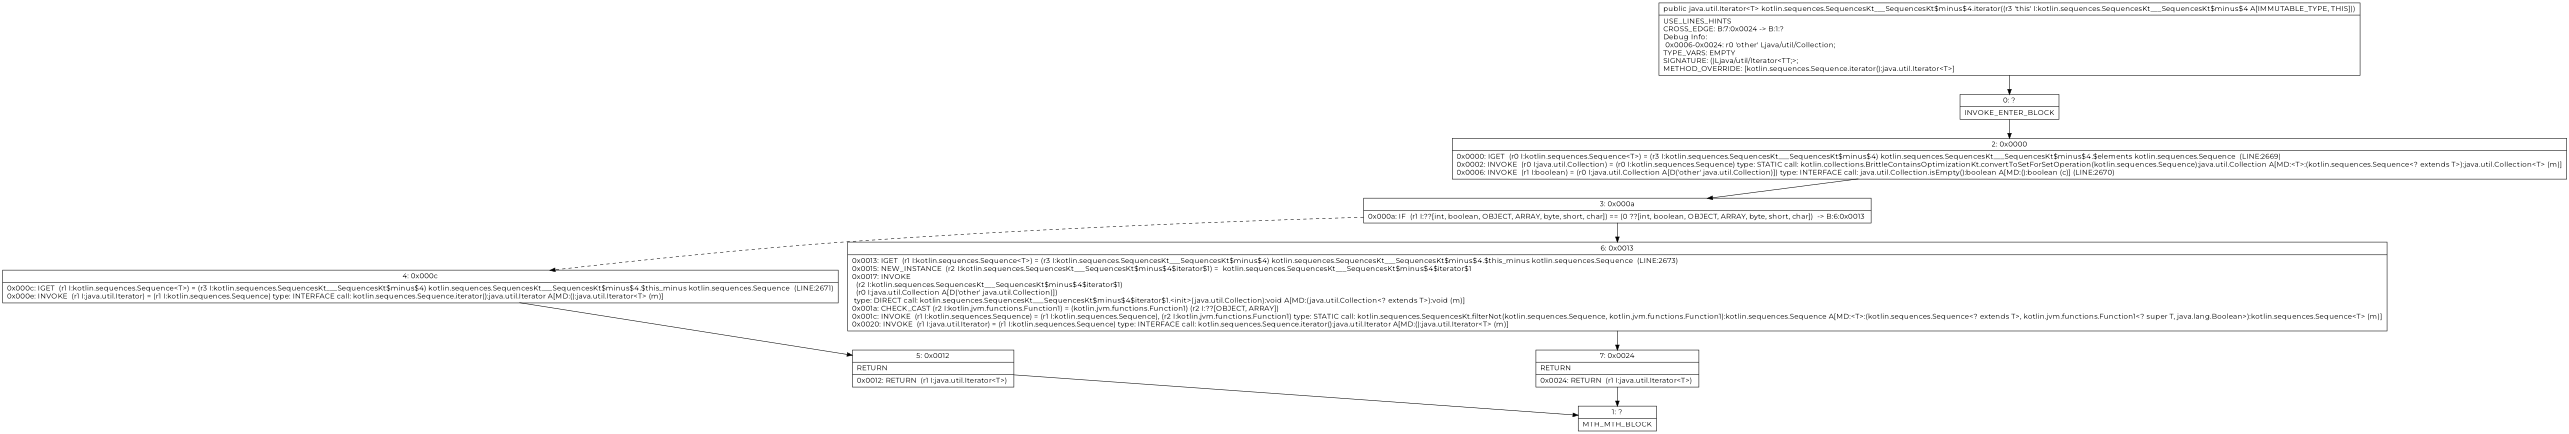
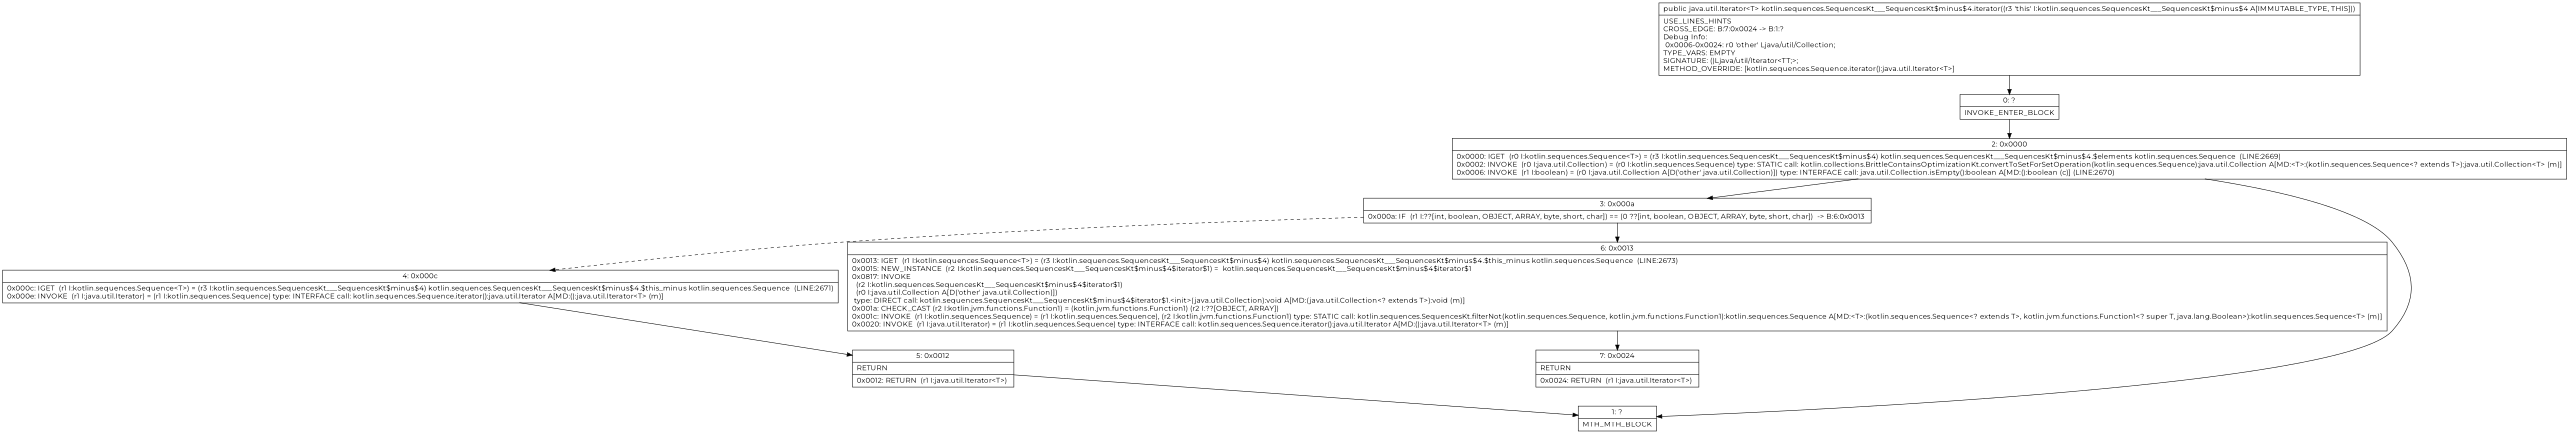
  digraph {
    fontname=Montserrat
    node [fontname=Montserrat shape=record]
    edge [fontname=Montserrat]
    n1 [label="{0\:\ ?|INVOKE_ENTER_BLOCK\l}"]
    n2 [label="{2\:\ 0x0000|0x0000: IGET  (r0 I:kotlin.sequences.Sequence\<T\>) = (r3 I:kotlin.sequences.SequencesKt___SequencesKt$minus$4) kotlin.sequences.SequencesKt___SequencesKt$minus$4.$elements kotlin.sequences.Sequence  (LINE:2669)\l0x0002: INVOKE  (r0 I:java.util.Collection) = (r0 I:kotlin.sequences.Sequence) type: STATIC call: kotlin.collections.BrittleContainsOptimizationKt.convertToSetForSetOperation(kotlin.sequences.Sequence):java.util.Collection A[MD:\<T\>:(kotlin.sequences.Sequence\<? extends T\>):java.util.Collection\<T\> (m)]\l0x0006: INVOKE  (r1 I:boolean) = (r0 I:java.util.Collection A[D('other' java.util.Collection)]) type: INTERFACE call: java.util.Collection.isEmpty():boolean A[MD:():boolean (c)] (LINE:2670)\l}"]
    n3 [label="{3\:\ 0x000a|0x000a: IF  (r1 I:??[int, boolean, OBJECT, ARRAY, byte, short, char]) == (0 ??[int, boolean, OBJECT, ARRAY, byte, short, char])  \-\> B:6:0x0013 \l}"]
    n4 [label="{4\:\ 0x000c|0x000c: IGET  (r1 I:kotlin.sequences.Sequence\<T\>) = (r3 I:kotlin.sequences.SequencesKt___SequencesKt$minus$4) kotlin.sequences.SequencesKt___SequencesKt$minus$4.$this_minus kotlin.sequences.Sequence  (LINE:2671)\l0x000e: INVOKE  (r1 I:java.util.Iterator) = (r1 I:kotlin.sequences.Sequence) type: INTERFACE call: kotlin.sequences.Sequence.iterator():java.util.Iterator A[MD:():java.util.Iterator\<T\> (m)]\l}"]
-   n5 [label="{6\:\ 0x0013|0x0013: IGET  (r1 I:kotlin.sequences.Sequence\<T\>) = (r3 I:kotlin.sequences.SequencesKt___SequencesKt$minus$4) kotlin.sequences.SequencesKt___SequencesKt$minus$4.$this_minus kotlin.sequences.Sequence  (LINE:2673)\l0x0015: NEW_INSTANCE  (r2 I:kotlin.sequences.SequencesKt___SequencesKt$minus$4$iterator$1) =  kotlin.sequences.SequencesKt___SequencesKt$minus$4$iterator$1 \l0x0017: INVOKE  \l  (r2 I:kotlin.sequences.SequencesKt___SequencesKt$minus$4$iterator$1)\l  (r0 I:java.util.Collection A[D('other' java.util.Collection)])\l type: DIRECT call: kotlin.sequences.SequencesKt___SequencesKt$minus$4$iterator$1.\<init\>(java.util.Collection):void A[MD:(java.util.Collection\<? extends T\>):void (m)]\l0x001a: CHECK_CAST (r2 I:kotlin.jvm.functions.Function1) = (kotlin.jvm.functions.Function1) (r2 I:??[OBJECT, ARRAY]) \l0x001c: INVOKE  (r1 I:kotlin.sequences.Sequence) = (r1 I:kotlin.sequences.Sequence), (r2 I:kotlin.jvm.functions.Function1) type: STATIC call: kotlin.sequences.SequencesKt.filterNot(kotlin.sequences.Sequence, kotlin.jvm.functions.Function1):kotlin.sequences.Sequence A[MD:\<T\>:(kotlin.sequences.Sequence\<? extends T\>, kotlin.jvm.functions.Function1\<? super T, java.lang.Boolean\>):kotlin.sequences.Sequence\<T\> (m)]\l0x0020: INVOKE  (r1 I:java.util.Iterator) = (r1 I:kotlin.sequences.Sequence) type: INTERFACE call: kotlin.sequences.Sequence.iterator():java.util.Iterator A[MD:():java.util.Iterator\<T\> (m)]\l}"]
+   n5 [label="{6\:\ 0x0013|0x0013: IGET  (r1 I:kotlin.sequences.Sequence\<T\>) = (r3 I:kotlin.sequences.SequencesKt___SequencesKt$minus$4) kotlin.sequences.SequencesKt___SequencesKt$minus$4.$this_minus kotlin.sequences.Sequence  (LINE:2673)\l0x0015: NEW_INSTANCE  (r2 I:kotlin.sequences.SequencesKt___SequencesKt$minus$4$iterator$1) =  kotlin.sequences.SequencesKt___SequencesKt$minus$4$iterator$1 \l0x0817: INVOKE  \l  (r2 I:kotlin.sequences.SequencesKt___SequencesKt$minus$4$iterator$1)\l  (r0 I:java.util.Collection A[D('other' java.util.Collection)])\l type: DIRECT call: kotlin.sequences.SequencesKt___SequencesKt$minus$4$iterator$1.\<init\>(java.util.Collection):void A[MD:(java.util.Collection\<? extends T\>):void (m)]\l0x001a: CHECK_CAST (r2 I:kotlin.jvm.functions.Function1) = (kotlin.jvm.functions.Function1) (r2 I:??[OBJECT, ARRAY]) \l0x001c: INVOKE  (r1 I:kotlin.sequences.Sequence) = (r1 I:kotlin.sequences.Sequence), (r2 I:kotlin.jvm.functions.Function1) type: STATIC call: kotlin.sequences.SequencesKt.filterNot(kotlin.sequences.Sequence, kotlin.jvm.functions.Function1):kotlin.sequences.Sequence A[MD:\<T\>:(kotlin.sequences.Sequence\<? extends T\>, kotlin.jvm.functions.Function1\<? super T, java.lang.Boolean\>):kotlin.sequences.Sequence\<T\> (m)]\l0x0020: INVOKE  (r1 I:java.util.Iterator) = (r1 I:kotlin.sequences.Sequence) type: INTERFACE call: kotlin.sequences.Sequence.iterator():java.util.Iterator A[MD:():java.util.Iterator\<T\> (m)]\l}"]
    n6 [label="{5\:\ 0x0012|RETURN\l|0x0012: RETURN  (r1 I:java.util.Iterator\<T\>) \l}"]
    n7 [label="{7\:\ 0x0024|RETURN\l|0x0024: RETURN  (r1 I:java.util.Iterator\<T\>) \l}"]
    n8 [label="{1\:\ ?|MTH_MTH_BLOCK\l}"]
    n9 [label="{public java.util.Iterator\<T\> kotlin.sequences.SequencesKt___SequencesKt$minus$4.iterator((r3 'this' I:kotlin.sequences.SequencesKt___SequencesKt$minus$4 A[IMMUTABLE_TYPE, THIS]))  | USE_LINES_HINTS\lCROSS_EDGE: B:7:0x0024 \-\> B:1:?\lDebug Info:\l  0x0006\-0x0024: r0 'other' Ljava\/util\/Collection;\lTYPE_VARS: EMPTY\lSIGNATURE: ()Ljava\/util\/Iterator\<TT;\>;\lMETHOD_OVERRIDE: [kotlin.sequences.Sequence.iterator():java.util.Iterator\<T\>]\l}"]
    n1 -> n2
    n2 -> n3
    n3 -> n4 [style=dashed]
    n3 -> n5
    n4 -> n6
    n5 -> n7
    n6 -> n8
-   n7 -> n8
+   n2 -> n8
    n9 -> n1
  }
